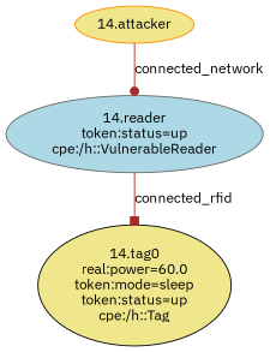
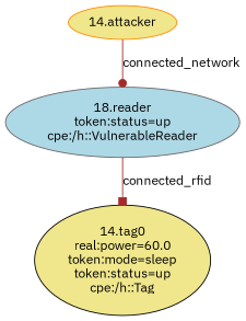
  digraph {
    fontname="IBM Plex Sans"
    node [style=filled fillcolor=khaki fontname="IBM Plex Sans"]
    edge [color=brown fontname="IBM Plex Sans"]
    n1 [label="14.attacker" color=darkorange]
-   n2 [label="14.reader\ntoken:status=up\ncpe:/h::VulnerableReader" fillcolor=lightblue color=gray40]
+   n2 [label="18.reader\ntoken:status=up\ncpe:/h::VulnerableReader" fillcolor=lightblue color=gray40]
    n3 [label="14.tag0\nreal:power=60.0\ntoken:mode=sleep\ntoken:status=up\ncpe:/h::Tag" color=black]
    n1 -> n2 [label=connected_network arrowhead=dot]
    n2 -> n3 [label=connected_rfid arrowhead=box]
  }
